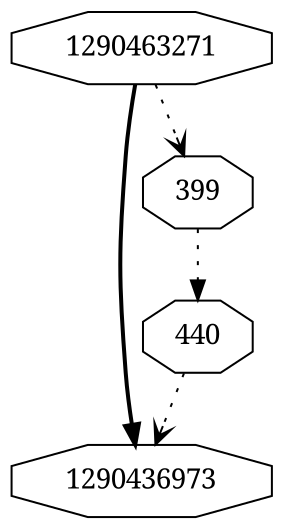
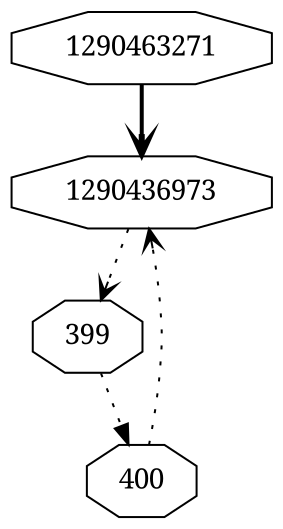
  strict digraph {
    fontname="Noto Serif"
    node [fontname="Noto Serif" shape=octagon]
    edge [arrowhead=normal fontname="Noto Serif" style=dotted]
    n1 [label=1290463271]
    1290436973
    399
-   400 [label=440]
-   n1 -> 1290436973 [style=bold]
-   n1 -> 399 [arrowhead=vee]
+   400
+   n1 -> 1290436973 [arrowhead=vee style=bold]
+   1290436973 -> 399 [arrowhead=vee]
    399 -> 400
    400 -> 1290436973 [arrowhead=vee]
  }
